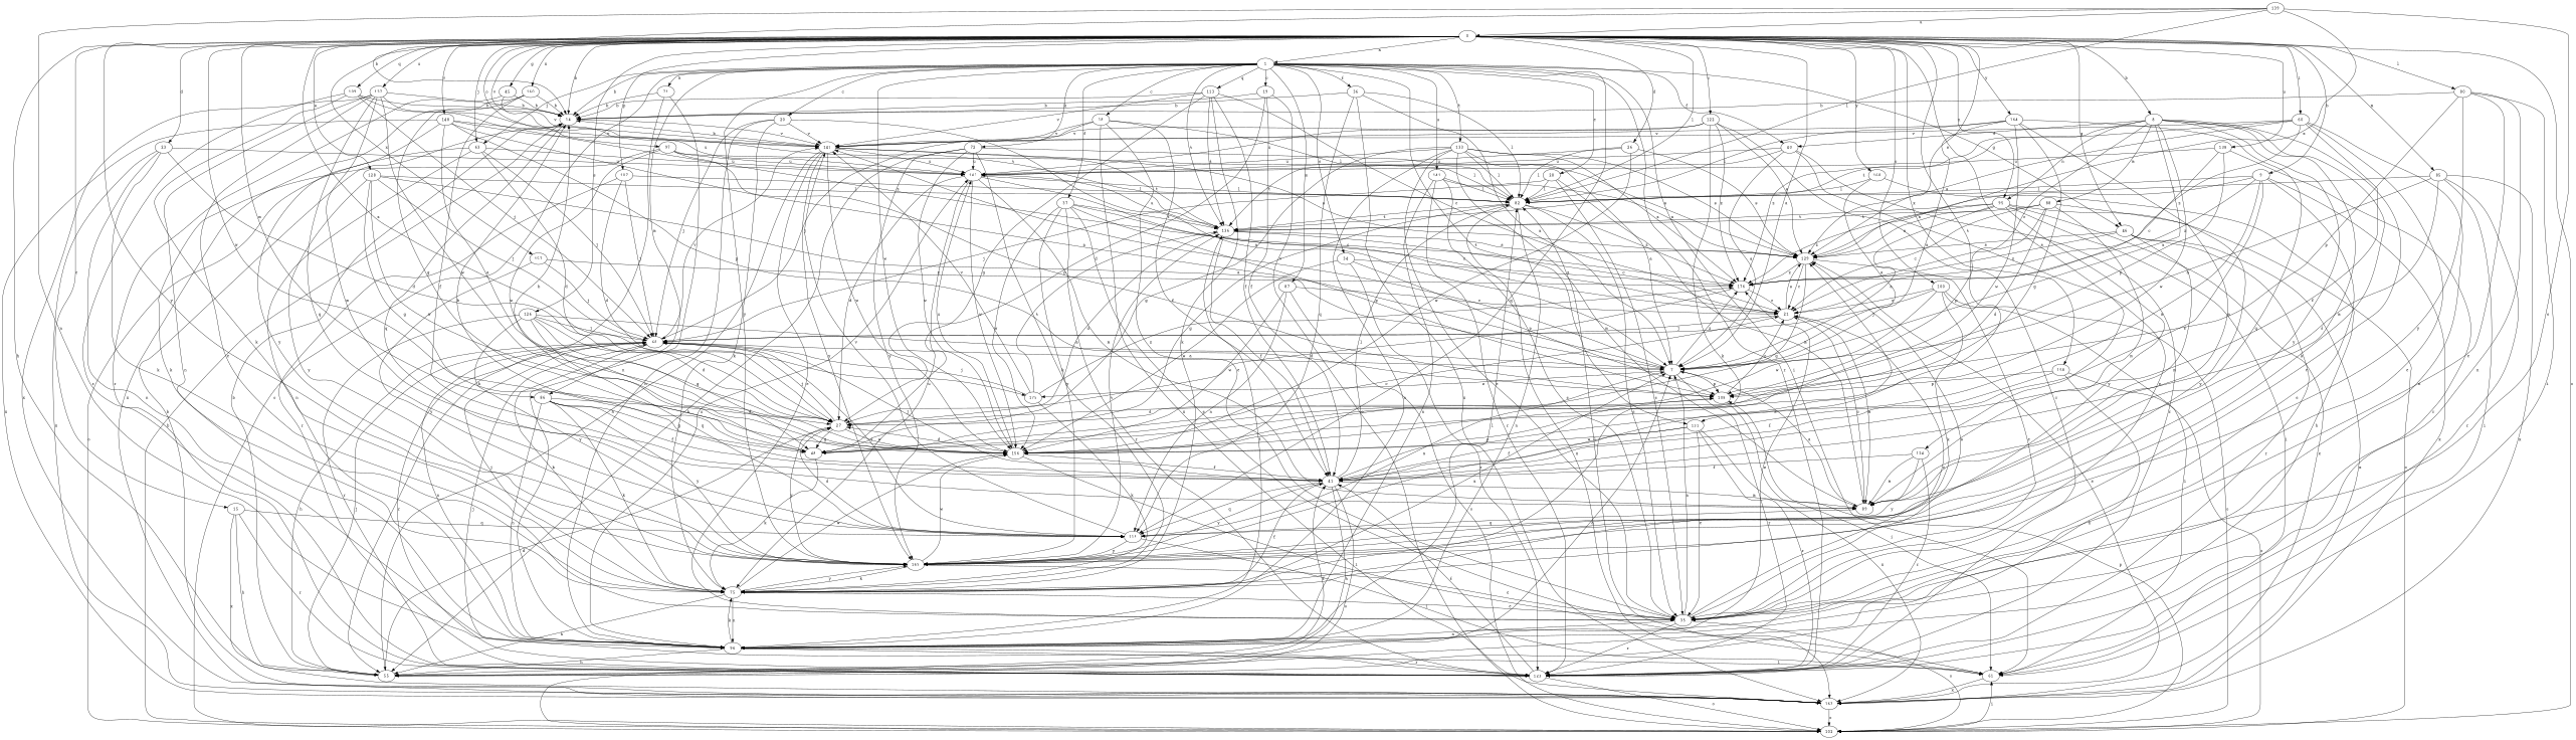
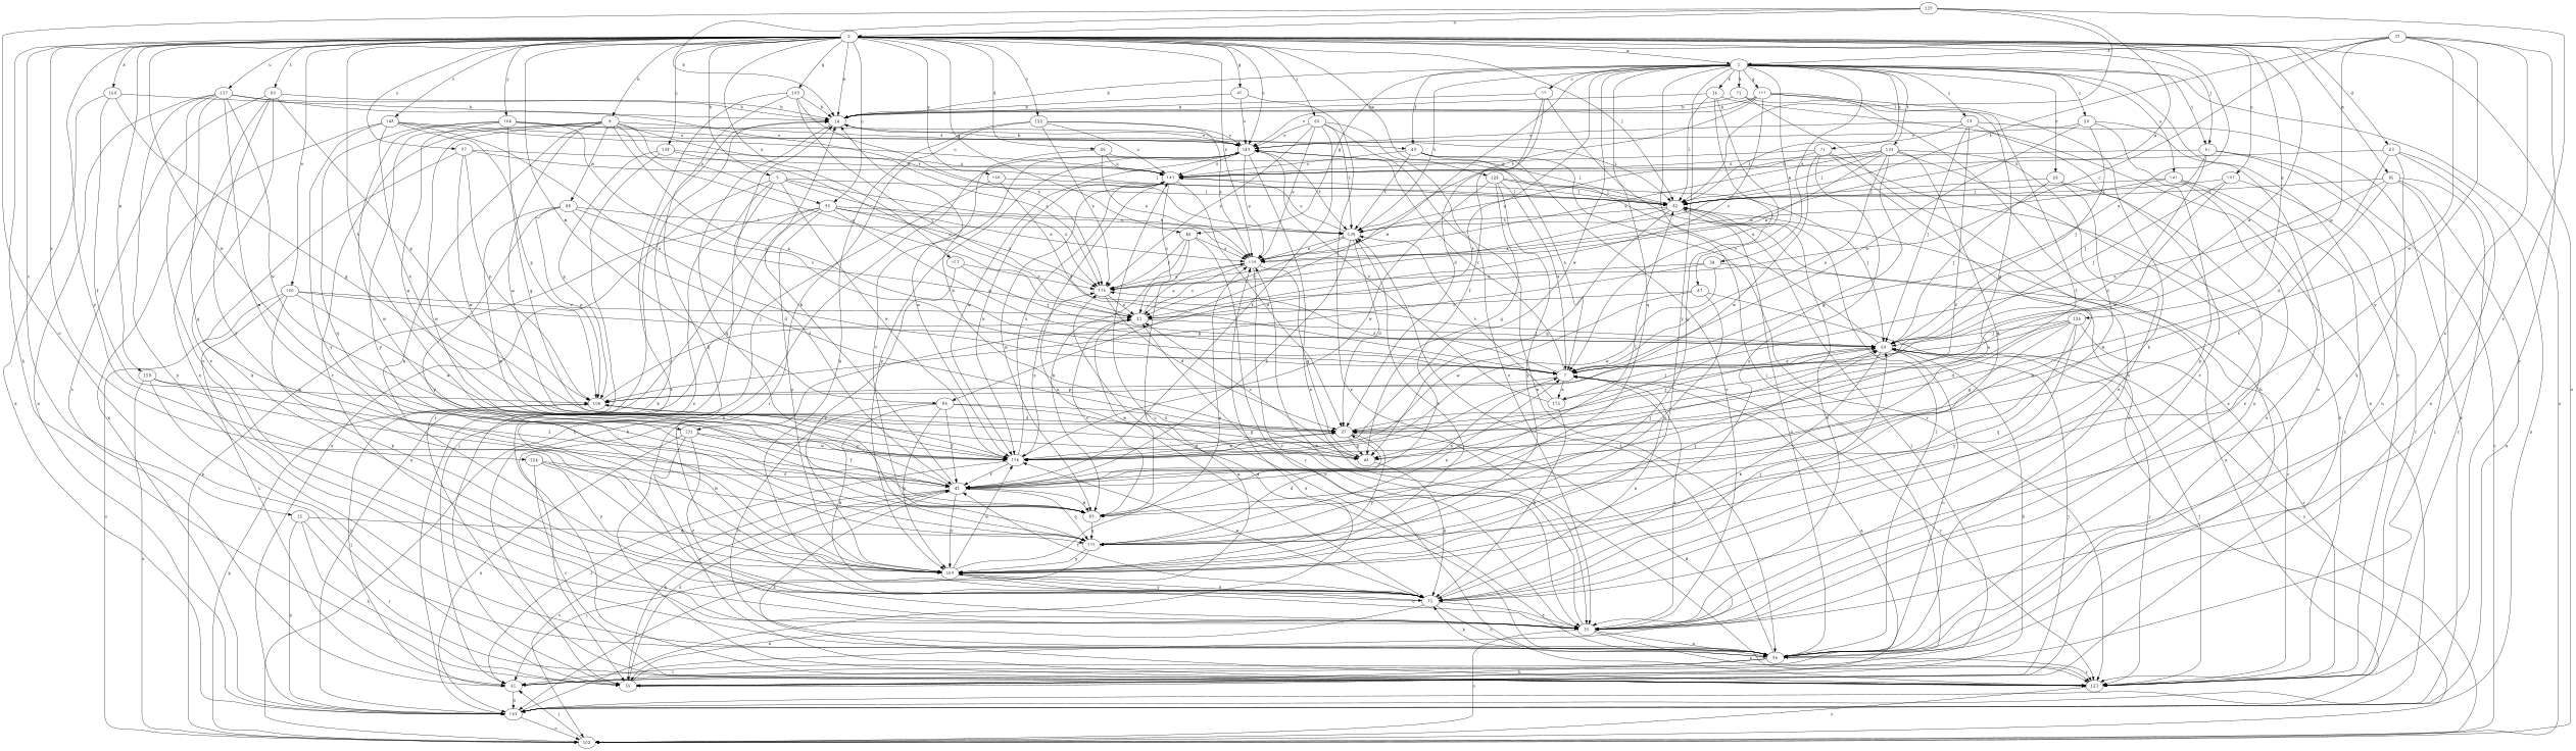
  strict digraph {
    fontname="Courier Prime"
    node [fontname="Courier Prime"]
    edge [fontname="Courier Prime"]
    0
    1
    7
    8
    9
    14
    15
    23
    26
    45
    46
    55
    60
    63
    80
    82
    85
    86
    95
    97
    100
    102
    107
    109
    122
    124
    126
    128
    129
    131
    137
    138
    148
    149
    156
    157
    158
    160
    164
    168
    169
    175
    18
    19
    20
    28
    34
    36
    37
    40
    61
    71
    72
    87
    113
    115
    123
    133
    136
    141
    108
    176
    21
    35
    75
    88
    89
    41
    163
    27
    96
    143
    68
    48
    139
    0 -> 1 [label=a]
    0 -> 7 [label=a]
    0 -> 8 [label=b]
    0 -> 9 [label=b]
    0 -> 14 [label=b]
    0 -> 15 [label=c]
    0 -> 23 [label=d]
    0 -> 26 [label=d]
    0 -> 45 [label=g]
    0 -> 46 [label=g]
    0 -> 55 [label=h]
    0 -> 60 [label=i]
    0 -> 63 [label=j]
    0 -> 80 [label=l]
    0 -> 82 [label=l]
    0 -> 85 [label=m]
    0 -> 86 [label=m]
    0 -> 95 [label=n]
    0 -> 97 [label=o]
    0 -> 100 [label=o]
    0 -> 102 [label=o]
    0 -> 107 [label=p]
    0 -> 109 [label=q]
    0 -> 122 [label=r]
    0 -> 124 [label=s]
    0 -> 126 [label=s]
    0 -> 128 [label=s]
    0 -> 129 [label=s]
    0 -> 131 [label=t]
    0 -> 137 [label=u]
    0 -> 138 [label=u]
    0 -> 148 [label=v]
    0 -> 149 [label=v]
    0 -> 156 [label=w]
    0 -> 157 [label=x]
    0 -> 158 [label=x]
    0 -> 160 [label=x]
    0 -> 164 [label=y]
    0 -> 168 [label=y]
    0 -> 169 [label=y]
    0 -> 175 [label=z]
    1 -> 14 [label=b]
    1 -> 46 [label=g]
    1 -> 63 [label=j]
    1 -> 86 [label=m]
    1 -> 102 [label=o]
    1 -> 131 [label=t]
    1 -> 156 [label=w]
    1 -> 169 [label=y]
    1 -> 18 [label=c]
    1 -> 19 [label=c]
    1 -> 20 [label=c]
    1 -> 28 [label=e]
    1 -> 34 [label=e]
    1 -> 36 [label=f]
-   1 -> 37 [label=f]
+   37 -> 1 [label=f]
    1 -> 40 [label=f]
    1 -> 61 [label=i]
    1 -> 71 [label=k]
    1 -> 72 [label=k]
    1 -> 87 [label=m]
    1 -> 113 [label=q]
    1 -> 115 [label=q]
    1 -> 123 [label=r]
    1 -> 133 [label=t]
    1 -> 136 [label=t]
    1 -> 141 [label=u]
    7 -> 149 [label=v]
    7 -> 175 [label=z]
    7 -> 123 [label=r]
    7 -> 108 [label=p]
    7 -> 176 [label=z]
    8 -> 7 [label=a]
    8 -> 95 [label=n]
    8 -> 156 [label=w]
    8 -> 169 [label=y]
    8 -> 40 [label=f]
    8 -> 176 [label=z]
    8 -> 21 [label=c]
    8 -> 35 [label=e]
    8 -> 75 [label=k]
    8 -> 88 [label=m]
    8 -> 89 [label=m]
    9 -> 82 [label=l]
    9 -> 129 [label=s]
    9 -> 156 [label=w]
    9 -> 176 [label=z]
    9 -> 35 [label=e]
    9 -> 41 [label=f]
    9 -> 163 [label=x]
    14 -> 149 [label=v]
    14 -> 115 [label=q]
    15 -> 55 [label=h]
    15 -> 115 [label=q]
    15 -> 123 [label=r]
    15 -> 163 [label=x]
    23 -> 75 [label=k]
    23 -> 163 [label=x]
    23 -> 27 [label=d]
    23 -> 96 [label=n]
    23 -> 143 [label=u]
    26 -> 82 [label=l]
    26 -> 129 [label=s]
    26 -> 156 [label=w]
    26 -> 143 [label=u]
    45 -> 14 [label=b]
    45 -> 149 [label=v]
    45 -> 123 [label=r]
    46 -> 129 [label=s]
    46 -> 123 [label=r]
    46 -> 176 [label=z]
    46 -> 89 [label=m]
    46 -> 163 [label=x]
    55 -> 7 [label=a]
    55 -> 14 [label=b]
    55 -> 41 [label=f]
    55 -> 27 [label=d]
    55 -> 68 [label=j]
    60 -> 129 [label=s]
    60 -> 149 [label=v]
    60 -> 136 [label=t]
    60 -> 176 [label=z]
    60 -> 35 [label=e]
    60 -> 41 [label=f]
    60 -> 96 [label=n]
    63 -> 102 [label=o]
    63 -> 27 [label=d]
    63 -> 96 [label=n]
    63 -> 143 [label=u]
    63 -> 68 [label=j]
    80 -> 14 [label=b]
    80 -> 169 [label=y]
    80 -> 61 [label=i]
    80 -> 108 [label=p]
    80 -> 35 [label=e]
    80 -> 96 [label=n]
    82 -> 136 [label=t]
    82 -> 176 [label=z]
    82 -> 35 [label=e]
    82 -> 163 [label=x]
    82 -> 96 [label=n]
    82 -> 48 [label=g]
    85 -> 7 [label=a]
    85 -> 82 [label=l]
    85 -> 61 [label=i]
    85 -> 123 [label=r]
    85 -> 41 [label=f]
    85 -> 163 [label=x]
    86 -> 169 [label=y]
    86 -> 75 [label=k]
    86 -> 41 [label=f]
    86 -> 27 [label=d]
    86 -> 96 [label=n]
    86 -> 48 [label=g]
    95 -> 7 [label=a]
    95 -> 102 [label=o]
    95 -> 129 [label=s]
    95 -> 169 [label=y]
    95 -> 61 [label=i]
    95 -> 136 [label=t]
    95 -> 176 [label=z]
    95 -> 163 [label=x]
    97 -> 82 [label=l]
    97 -> 156 [label=w]
    97 -> 108 [label=p]
    97 -> 75 [label=k]
    97 -> 143 [label=u]
    100 -> 102 [label=o]
    100 -> 156 [label=w]
    100 -> 61 [label=i]
    100 -> 21 [label=c]
    100 -> 75 [label=k]
    100 -> 68 [label=j]
    102 -> 14 [label=b]
    102 -> 61 [label=i]
    102 -> 108 [label=p]
    107 -> 82 [label=l]
    107 -> 123 [label=r]
    107 -> 27 [label=d]
    107 -> 68 [label=j]
    109 -> 14 [label=b]
    109 -> 123 [label=r]
    109 -> 176 [label=z]
    109 -> 75 [label=k]
    109 -> 68 [label=j]
    122 -> 129 [label=s]
    122 -> 149 [label=v]
    122 -> 123 [label=r]
    122 -> 176 [label=z]
    122 -> 75 [label=k]
    122 -> 143 [label=u]
    124 -> 169 [label=y]
    124 -> 123 [label=r]
    124 -> 89 [label=m]
    124 -> 41 [label=f]
    126 -> 7 [label=a]
    126 -> 169 [label=y]
    126 -> 115 [label=q]
    126 -> 123 [label=r]
    126 -> 27 [label=d]
    126 -> 68 [label=j]
    126 -> 48 [label=g]
    128 -> 7 [label=a]
    128 -> 82 [label=l]
    128 -> 156 [label=w]
    128 -> 169 [label=y]
    128 -> 68 [label=j]
    128 -> 48 [label=g]
    129 -> 176 [label=z]
    129 -> 21 [label=c]
    129 -> 35 [label=e]
    129 -> 48 [label=g]
    131 -> 156 [label=w]
    131 -> 123 [label=r]
    131 -> 35 [label=e]
    131 -> 41 [label=f]
    131 -> 163 [label=x]
    137 -> 14 [label=b]
    137 -> 156 [label=w]
    137 -> 115 [label=q]
    137 -> 136 [label=t]
    137 -> 35 [label=e]
    137 -> 89 [label=m]
    137 -> 163 [label=x]
    137 -> 96 [label=n]
    138 -> 123 [label=r]
    138 -> 108 [label=p]
    138 -> 21 [label=c]
    138 -> 143 [label=u]
    148 -> 7 [label=a]
    148 -> 149 [label=v]
    148 -> 169 [label=y]
    148 -> 108 [label=p]
    148 -> 163 [label=x]
    148 -> 27 [label=a]
    148 -> 143 [label=u]
    149 -> 14 [label=b]
    149 -> 55 [label=h]
    149 -> 129 [label=s]
    149 -> 156 [label=w]
    149 -> 169 [label=y]
    149 -> 136 [label=t]
    149 -> 35 [label=e]
    149 -> 143 [label=u]
    156 -> 61 [label=i]
    156 -> 41 [label=f]
    156 -> 27 [label=d]
    156 -> 143 [label=u]
    157 -> 169 [label=y]
    157 -> 176 [label=z]
    157 -> 68 [label=j]
    158 -> 55 [label=h]
    158 -> 102 [label=o]
    158 -> 108 [label=p]
    158 -> 41 [label=f]
    160 -> 14 [label=b]
    160 -> 41 [label=f]
    160 -> 163 [label=x]
    160 -> 48 [label=g]
    164 -> 7 [label=a]
    164 -> 82 [label=l]
    164 -> 149 [label=v]
    164 -> 156 [label=w]
    164 -> 115 [label=q]
    164 -> 89 [label=m]
    164 -> 48 [label=g]
    168 -> 7 [label=a]
    168 -> 55 [label=h]
    168 -> 82 [label=l]
    169 -> 129 [label=s]
    169 -> 156 [label=w]
    169 -> 136 [label=t]
    169 -> 35 [label=e]
    169 -> 75 [label=k]
    175 -> 149 [label=v]
    175 -> 136 [label=t]
-   175 -> 176 [label=z]
+   156 -> 176 [label=z]
    175 -> 75 [label=k]
    175 -> 68 [label=j]
    18 -> 82 [label=l]
    18 -> 149 [label=v]
    18 -> 35 [label=e]
    18 -> 41 [label=f]
    18 -> 163 [label=x]
    18 -> 68 [label=j]
    19 -> 14 [label=b]
    19 -> 102 [label=o]
    19 -> 41 [label=f]
    19 -> 27 [label=d]
    20 -> 7 [label=a]
    20 -> 149 [label=v]
    20 -> 75 [label=k]
    20 -> 96 [label=n]
    20 -> 68 [label=j]
    28 -> 82 [label=l]
    28 -> 35 [label=e]
    28 -> 89 [label=m]
    28 -> 68 [label=j]
    34 -> 156 [label=w]
    34 -> 123 [label=r]
    34 -> 108 [label=p]
    34 -> 176 [label=z]
    36 -> 7 [label=a]
    36 -> 14 [label=b]
    36 -> 82 [label=l]
    36 -> 115 [label=q]
    36 -> 163 [label=x]
    37 -> 156 [label=w]
    37 -> 169 [label=y]
    37 -> 123 [label=r]
    37 -> 136 [label=t]
    37 -> 108 [label=p]
    37 -> 21 [label=c]
    37 -> 35 [label=e]
    40 -> 7 [label=a]
    40 -> 123 [label=r]
    40 -> 136 [label=t]
    40 -> 35 [label=e]
    40 -> 143 [label=u]
    61 -> 82 [label=l]
    61 -> 163 [label=x]
    71 -> 14 [label=b]
    71 -> 55 [label=h]
    71 -> 96 [label=n]
    72 -> 55 [label=h]
    72 -> 129 [label=s]
    72 -> 156 [label=w]
    72 -> 169 [label=y]
    72 -> 75 [label=k]
    72 -> 143 [label=u]
    87 -> 102 [label=o]
    87 -> 156 [label=w]
    87 -> 115 [label=n]
    87 -> 21 [label=c]
    113 -> 14 [label=b]
    113 -> 149 [label=v]
    113 -> 136 [label=t]
    113 -> 21 [label=c]
    113 -> 75 [label=k]
    113 -> 41 [label=f]
    113 -> 48 [label=g]
    115 -> 7 [label=a]
    115 -> 149 [label=v]
    115 -> 169 [label=y]
    115 -> 61 [label=i]
    115 -> 27 [label=d]
    115 -> 68 [label=j]
    123 -> 102 [label=o]
    123 -> 41 [label=f]
    123 -> 68 [label=j]
    133 -> 7 [label=a]
    133 -> 82 [label=l]
    133 -> 129 [label=s]
    133 -> 176 [label=z]
    133 -> 35 [label=e]
    133 -> 89 [label=m]
    133 -> 96 [label=n]
    133 -> 143 [label=u]
    133 -> 48 [label=g]
    136 -> 129 [label=s]
    136 -> 21 [label=c]
    136 -> 41 [label=f]
    136 -> 27 [label=d]
    136 -> 143 [label=u]
    141 -> 82 [label=l]
    141 -> 129 [label=s]
    141 -> 123 [label=r]
    141 -> 35 [label=e]
    141 -> 96 [label=n]
    108 -> 61 [label=i]
    108 -> 21 [label=c]
    108 -> 27 [label=d]
    176 -> 21 [label=c]
    176 -> 27 [label=d]
    21 -> 129 [label=s]
    21 -> 89 [label=m]
    21 -> 68 [label=j]
    35 -> 7 [label=a]
    35 -> 102 [label=o]
    35 -> 129 [label=s]
    35 -> 123 [label=r]
    35 -> 21 [label=c]
    35 -> 96 [label=n]
    75 -> 7 [label=a]
    75 -> 55 [label=h]
    75 -> 156 [label=w]
    75 -> 169 [label=y]
    75 -> 35 [label=e]
    75 -> 41 [label=f]
    75 -> 96 [label=n]
    75 -> 68 [label=j]
    88 -> 169 [label=y]
    88 -> 136 [label=t]
    88 -> 108 [label=p]
    88 -> 21 [label=c]
    88 -> 89 [label=m]
    88 -> 27 [label=d]
    89 -> 7 [label=a]
    89 -> 115 [label=q]
    89 -> 21 [label=c]
    41 -> 14 [label=b]
    41 -> 55 [label=h]
    41 -> 82 [label=l]
    41 -> 102 [label=o]
    41 -> 169 [label=y]
    41 -> 115 [label=q]
    41 -> 108 [label=p]
    41 -> 89 [label=m]
    41 -> 68 [label=j]
    163 -> 14 [label=b]
    163 -> 102 [label=o]
    163 -> 129 [label=s]
    27 -> 156 [label=w]
    27 -> 169 [label=y]
    27 -> 68 [label=j]
    27 -> 48 [label=g]
    96 -> 55 [label=h]
    96 -> 82 [label=l]
    96 -> 61 [label=i]
    96 -> 123 [label=r]
    96 -> 136 [label=t]
    96 -> 176 [label=z]
    96 -> 75 [label=k]
    96 -> 143 [label=u]
    143 -> 82 [label=l]
    143 -> 156 [label=w]
    143 -> 21 [label=c]
    143 -> 75 [label=u]
    143 -> 89 [label=m]
    143 -> 27 [label=d]
    68 -> 7 [label=a]
    68 -> 55 [label=h]
    68 -> 149 [label=v]
    68 -> 123 [label=r]
    68 -> 75 [label=k]
    68 -> 96 [label=n]
    48 -> 14 [label=b]
    48 -> 21 [label=c]
    48 -> 75 [label=k]
    139 -> 0 [label=u]
    139 -> 14 [label=b]
    139 -> 82 [label=l]
    139 -> 129 [label=s]
    139 -> 35 [label=e]
    139 -> 96 [label=n]
  }
